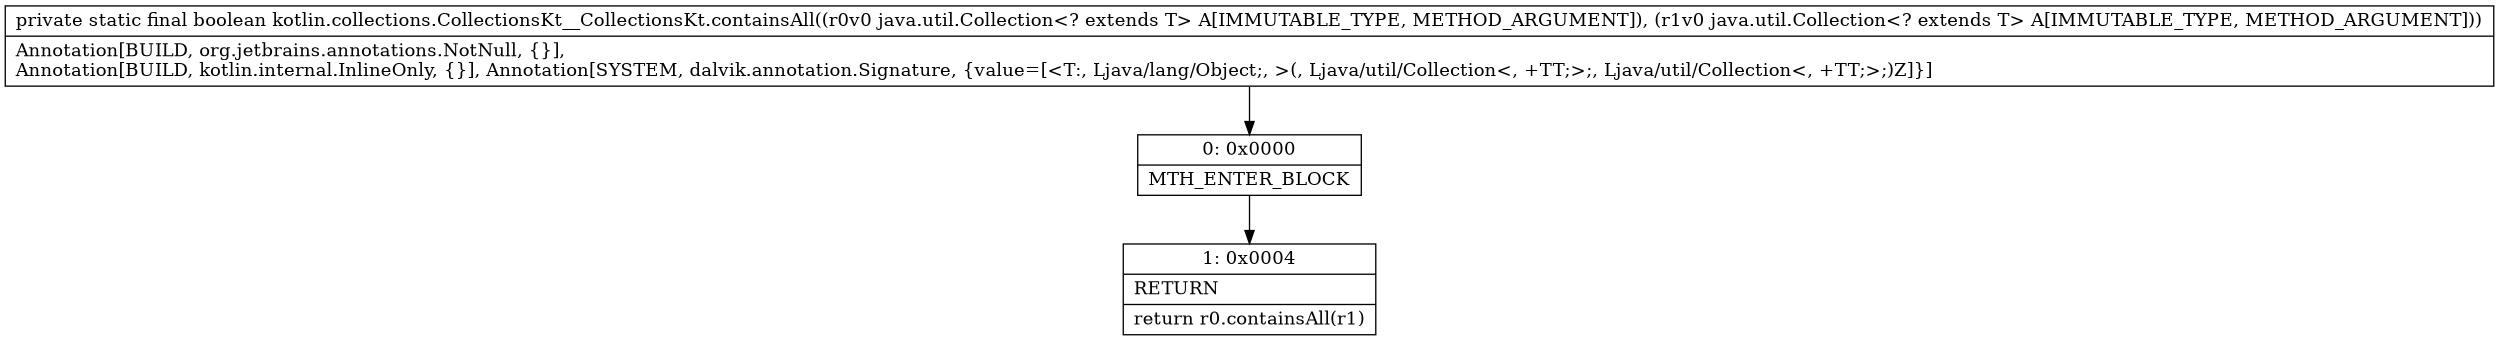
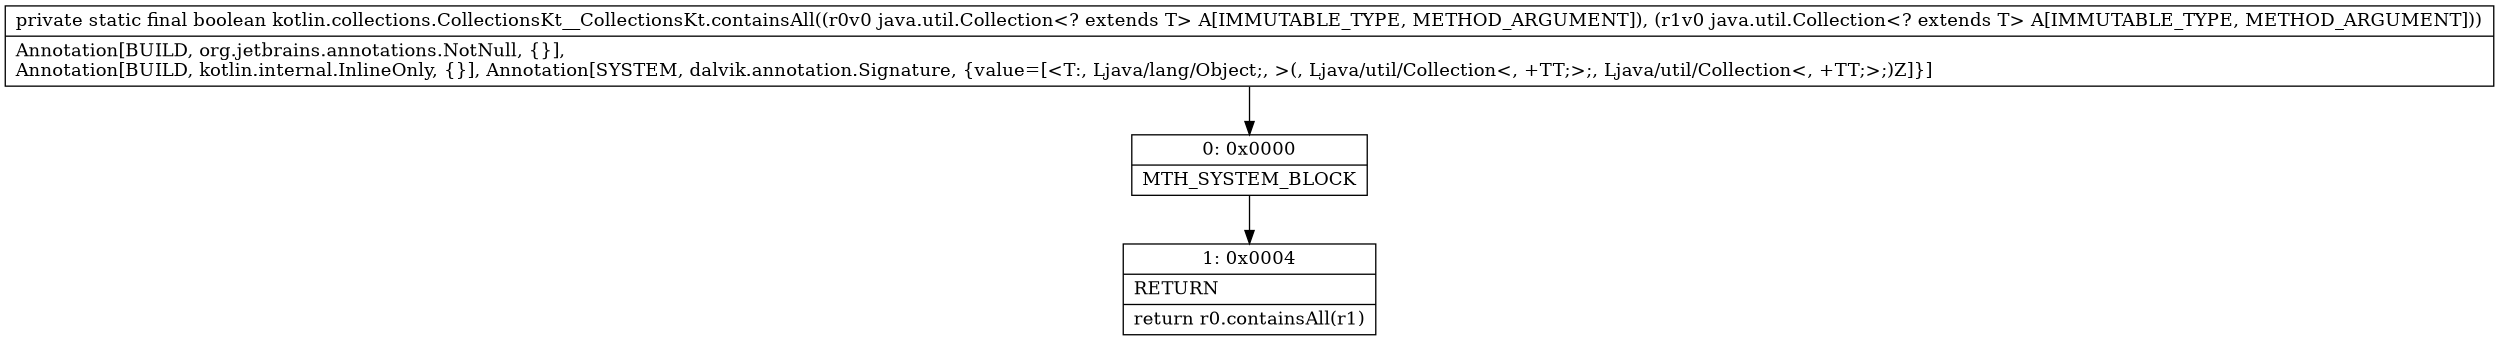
  digraph {
    node [shape=record]
-   n1 [label="{0\:\ 0x0000|MTH_ENTER_BLOCK\l}"]
+   n1 [label="{0\:\ 0x0000|MTH_SYSTEM_BLOCK\l}"]
    n2 [label="{1\:\ 0x0004|RETURN\l|return r0.containsAll(r1)\l}"]
    n3 [label="{private static final boolean kotlin.collections.CollectionsKt__CollectionsKt.containsAll((r0v0 java.util.Collection\<? extends T\> A[IMMUTABLE_TYPE, METHOD_ARGUMENT]), (r1v0 java.util.Collection\<? extends T\> A[IMMUTABLE_TYPE, METHOD_ARGUMENT]))  | Annotation[BUILD, org.jetbrains.annotations.NotNull, \{\}], \lAnnotation[BUILD, kotlin.internal.InlineOnly, \{\}], Annotation[SYSTEM, dalvik.annotation.Signature, \{value=[\<T:, Ljava\/lang\/Object;, \>(, Ljava\/util\/Collection\<, +TT;\>;, Ljava\/util\/Collection\<, +TT;\>;)Z]\}]\l}"]
    n1 -> n2
    n3 -> n1
  }
